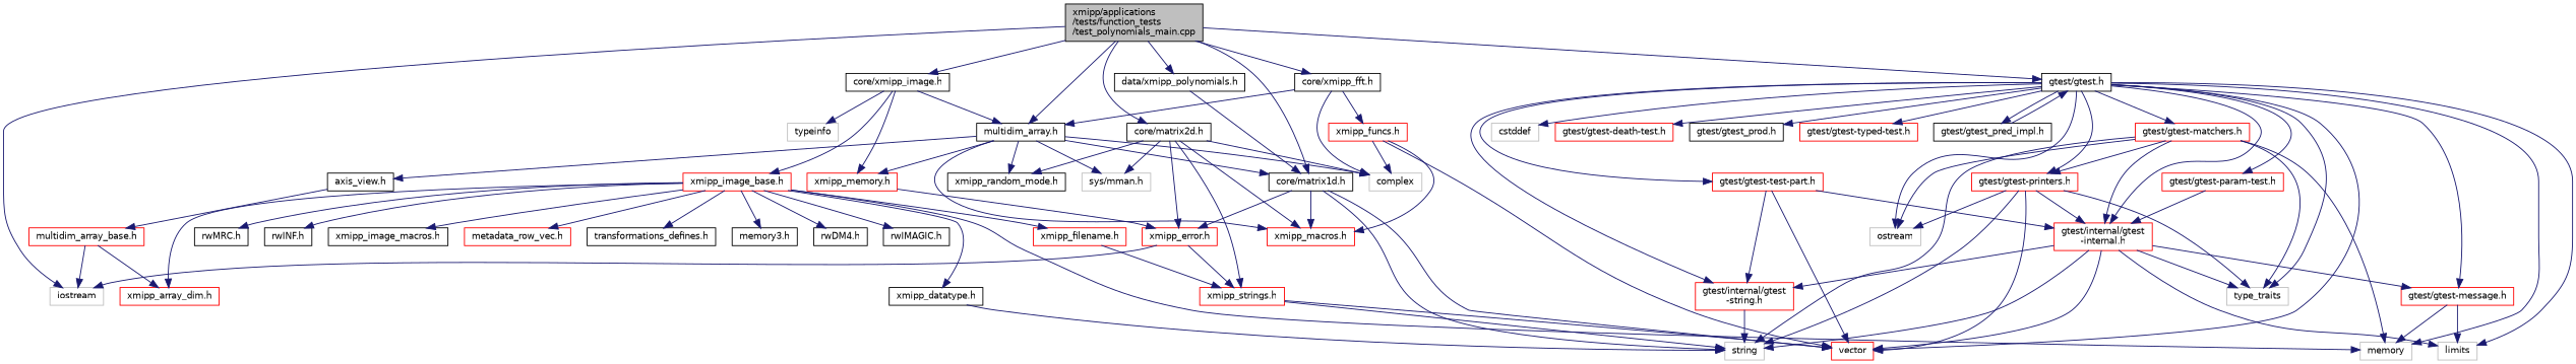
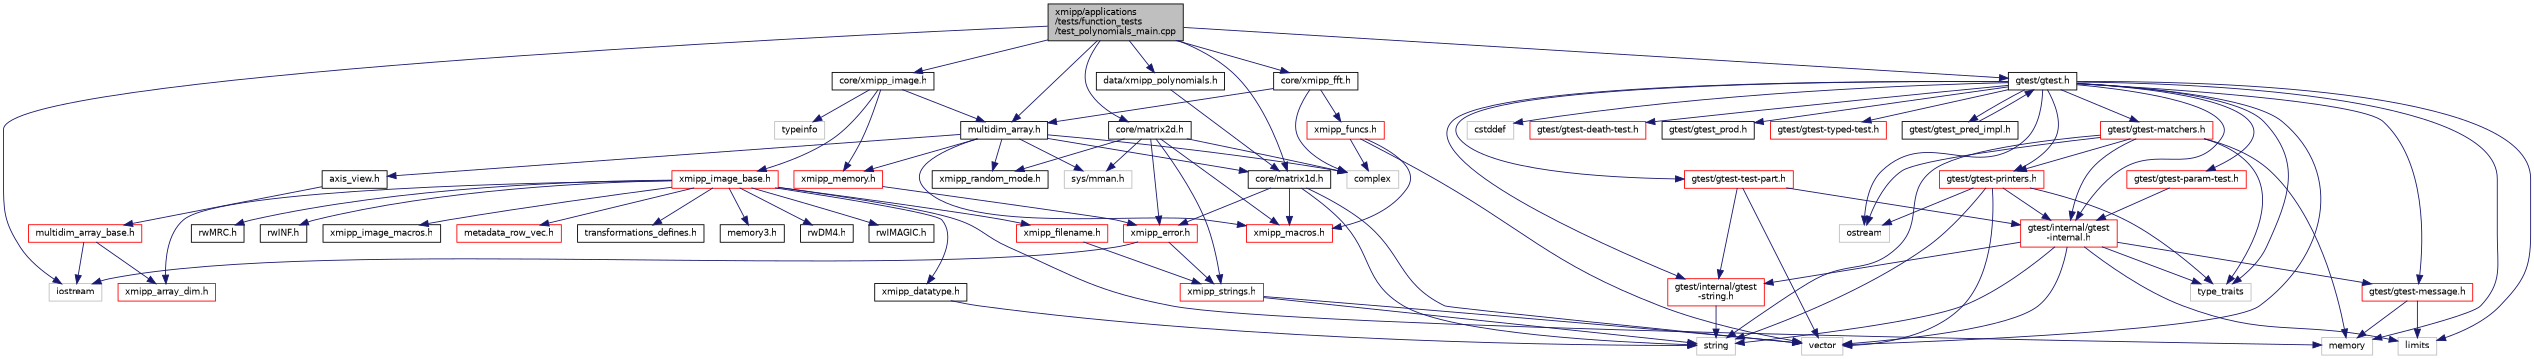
  digraph {
    node [color=black fillcolor=white fontname=Helvetica fontsize=10 shape=record style=filled]
    edge [color=midnightblue fontname=Helvetica fontsize=10 labelfontname=Helvetica labelfontsize=10 style=solid]
    n1 [fillcolor=grey75 fontcolor=black height=0.2 label="xmipp/applications\l/tests/function_tests\l/test_polynomials_main.cpp" width=0.4]
    n2 [height=0.2 label="data/xmipp_polynomials.h" width=0.4]
    n3 [height=0.2 label="core/matrix1d.h" width=0.4]
    n4 [color=grey75 height=0.2 label=iostream width=0.4]
    n5 [height=0.2 label="core/xmipp_image.h" width=0.4]
    n6 [height=0.2 label="multidim_array.h" width=0.4]
    n7 [height=0.2 label="core/xmipp_fft.h" width=0.4]
    n8 [height=0.2 label="core/matrix2d.h" width=0.4]
    n9 [height=0.2 label="gtest/gtest.h" width=0.4]
    n10 [color=grey75 height=0.2 label=string width=0.4]
-   n11 [color=red height=0.2 label=vector width=0.4]
+   n11 [color=grey75 height=0.2 label=vector width=0.4]
    n12 [color=red height=0.2 label="xmipp_error.h" width=0.4]
    n13 [color=red height=0.2 label="xmipp_macros.h" width=0.4]
    n14 [color=grey75 height=0.2 label=typeinfo width=0.4]
    n15 [color=red height=0.2 label="xmipp_memory.h" width=0.4]
    n16 [color=red height=0.2 label="xmipp_image_base.h" width=0.4]
    n17 [color=grey75 height=0.2 label="sys/mman.h" width=0.4]
    n18 [color=grey75 height=0.2 label=complex width=0.4]
    n19 [height=0.2 label="xmipp_random_mode.h" width=0.4]
    n20 [height=0.2 label="axis_view.h" width=0.4]
    n21 [color=red height=0.2 label="xmipp_funcs.h" width=0.4]
    n22 [color=red height=0.2 label="xmipp_strings.h" width=0.4]
    n23 [color=grey75 height=0.2 label=memory width=0.4]
    n24 [color=grey75 height=0.2 label=cstddef width=0.4]
    n25 [color=grey75 height=0.2 label=limits width=0.4]
    n26 [color=grey75 height=0.2 label=ostream width=0.4]
    n27 [color=grey75 height=0.2 label=type_traits width=0.4]
    n28 [color=red height=0.2 label="gtest/internal/gtest\l-internal.h" width=0.4]
    n29 [color=red height=0.2 label="gtest/gtest-message.h" width=0.4]
    n30 [color=red height=0.2 label="gtest/internal/gtest\l-string.h" width=0.4]
    n31 [color=red height=0.2 label="gtest/gtest-death-test.h" width=0.4]
    n32 [color=red height=0.2 label="gtest/gtest-matchers.h" width=0.4]
    n33 [color=red height=0.2 label="gtest/gtest-printers.h" width=0.4]
    n34 [color=red height=0.2 label="gtest/gtest-param-test.h" width=0.4]
    n35 [height=0.2 label="gtest/gtest_prod.h" width=0.4]
    n36 [color=red height=0.2 label="gtest/gtest-test-part.h" width=0.4]
    n37 [color=red height=0.2 label="gtest/gtest-typed-test.h" width=0.4]
    n38 [height=0.2 label="gtest/gtest_pred_impl.h" width=0.4]
    n39 [color=red height=0.2 label="xmipp_array_dim.h" width=0.4]
    n40 [height=0.2 label="xmipp_image_macros.h" width=0.4]
    n41 [height=0.2 label="xmipp_datatype.h" width=0.4]
    n42 [color=red height=0.2 label="metadata_row_vec.h" width=0.4]
    n43 [color=red height=0.2 label="xmipp_filename.h" width=0.4]
    n44 [height=0.2 label="transformations_defines.h" width=0.4]
    n45 [height=0.2 label="memory3.h" width=0.4]
    n46 [height=0.2 label="rwDM4.h" width=0.4]
    n47 [height=0.2 label="rwIMAGIC.h" width=0.4]
    n48 [height=0.2 label="rwMRC.h" width=0.4]
    n49 [height=0.2 label="rwINF.h" width=0.4]
    n50 [color=red height=0.2 label="multidim_array_base.h" width=0.4]
    n1 -> n2
    n1 -> n3
    n1 -> n4
    n1 -> n5
    n1 -> n6
    n1 -> n7
    n1 -> n8
    n1 -> n9
    n2 -> n3
    n3 -> n10
    n3 -> n11
    n3 -> n12
    n3 -> n13
    n5 -> n6
    n5 -> n14
    n5 -> n15
    n5 -> n16
    n6 -> n3
    n6 -> n13
    n6 -> n15
    n6 -> n17
    n6 -> n18
    n6 -> n19
    n6 -> n20
    n7 -> n6
    n7 -> n18
    n7 -> n21
    n8 -> n12
    n8 -> n13
    n8 -> n17
    n8 -> n18
    n8 -> n19
    n8 -> n22
    n9 -> n11
    n9 -> n23
    n9 -> n24
    n9 -> n25
    n9 -> n26
    n9 -> n27
    n9 -> n28
    n9 -> n29
    n9 -> n30
    n9 -> n31
    n9 -> n32
    n9 -> n33
    n9 -> n34
    n9 -> n35
    n9 -> n36
    n9 -> n37
    n9 -> n38
    n12 -> n4
    n12 -> n22
    n15 -> n12
    n16 -> n23
    n16 -> n39
    n16 -> n40
    n16 -> n41
    n16 -> n42
    n16 -> n43
    n16 -> n44
    n16 -> n45
    n16 -> n46
    n16 -> n47
    n16 -> n48
    n16 -> n49
    n20 -> n50
    n21 -> n11
    n21 -> n13
    n21 -> n18
    n22 -> n10
    n22 -> n11
    n28 -> n10
    n28 -> n11
    n28 -> n25
    n28 -> n27
    n28 -> n29
    n28 -> n30
    n29 -> n23
    n29 -> n25
    n30 -> n10
    n32 -> n10
    n32 -> n23
    n32 -> n26
    n32 -> n27
    n32 -> n28
    n32 -> n33
    n33 -> n10
    n33 -> n11
    n33 -> n26
    n33 -> n27
    n33 -> n28
    n34 -> n28
    n36 -> n11
    n36 -> n28
    n36 -> n30
    n38 -> n9
    n41 -> n10
    n43 -> n22
    n50 -> n4
    n50 -> n39
  }
